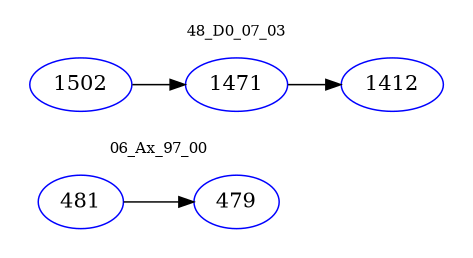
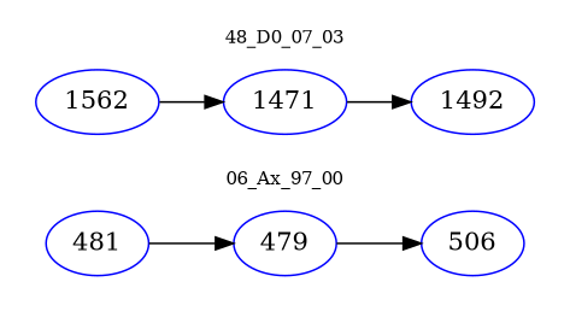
  digraph {
    rankdir=LR
    node [color=blue]
    edge [color=black]
    n1 [label=481]
    n2 [label=479]
-   n4 [label=1502]
+   n3 [label=506]
+   n4 [label=1562]
    n5 [label=1471]
-   n6 [label=1412]
+   n6 [label=1492]
    subgraph cluster_1 {
      color=white
      fontsize=10
      label="06_Ax_97_00"
      n1
      n2
+     n3
    }
    subgraph cluster_2 {
      color=white
      fontsize=10
      label="48_D0_07_03"
      n4
      n5
      n6
    }
    n1 -> n2
+   n2 -> n3
    n4 -> n5
    n5 -> n6
  }
